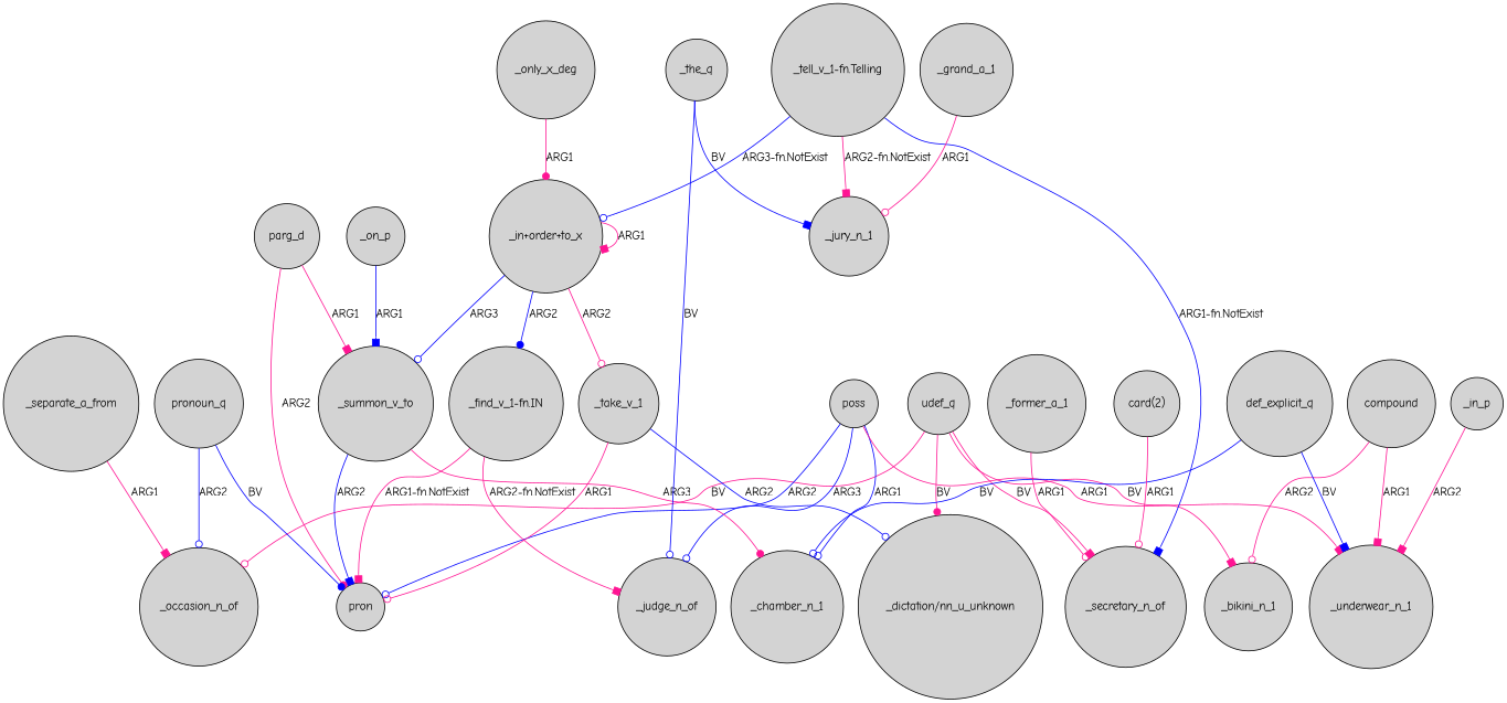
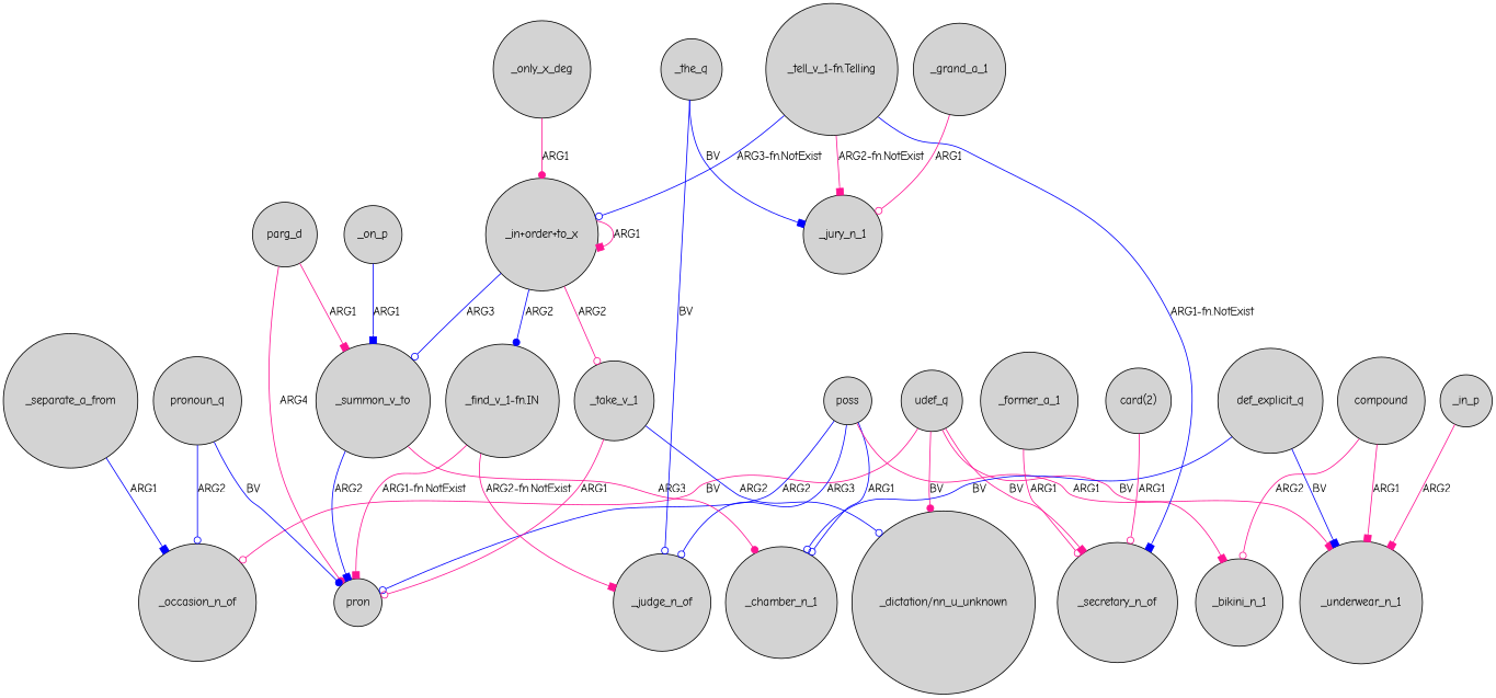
  digraph {
    fontname="Comic Neue"
    node [fontname="Comic Neue" shape=circle style=filled]
    edge [arrowhead=odot color=deeppink fontname="Comic Neue"]
    udef_q
    _occasion_n_of
    _secretary_n_of
    _bikini_n_1
    "_dictation/nn_u_unknown"
    poss
    _chamber_n_1
    pron
    _underwear_n_1
    _judge_n_of
    "_find_v_1-fn.IN"
    compound
    "_in+order+to_x"
    _take_v_1
    _summon_v_to
    _on_p
    _the_q
    _jury_n_1
    def_explicit_q
    "_tell_v_1-fn.Telling"
    parg_d
    _only_x_deg
    _grand_a_1
    pronoun_q
    _former_a_1
    _in_p
    _separate_a_from
    "card(2)"
    udef_q -> _occasion_n_of [label=BV]
    udef_q -> _secretary_n_of [arrowhead=box label=BV]
    udef_q -> _bikini_n_1 [arrowhead=box label=BV]
    udef_q -> "_dictation/nn_u_unknown" [arrowhead=dot label=BV]
    poss -> _chamber_n_1 [color=blue label=ARG1]
    poss -> pron [color=blue label=ARG2]
    poss -> _underwear_n_1 [arrowhead=box label=ARG1]
    poss -> _judge_n_of [color=blue label=ARG3]
    "_find_v_1-fn.IN" -> pron [arrowhead=box label="ARG1-fn.NotExist"]
    "_find_v_1-fn.IN" -> _judge_n_of [arrowhead=box label="ARG2-fn.NotExist"]
    compound -> _bikini_n_1 [label=ARG2]
    compound -> _underwear_n_1 [arrowhead=box label=ARG1]
    "_in+order+to_x" -> "_find_v_1-fn.IN" [arrowhead=dot color=blue label=ARG2]
    "_in+order+to_x" -> "_in+order+to_x" [arrowhead=box label=ARG1]
    "_in+order+to_x" -> _take_v_1 [label=ARG2]
    "_in+order+to_x" -> _summon_v_to [color=blue label=ARG3]
    _take_v_1 -> "_dictation/nn_u_unknown" [color=blue label=ARG2]
    _take_v_1 -> pron [label=ARG1]
    _summon_v_to -> _chamber_n_1 [arrowhead=dot label=ARG3]
    _summon_v_to -> pron [arrowhead=box color=blue label=ARG2]
    _on_p -> _summon_v_to [arrowhead=box color=blue label=ARG1]
    _the_q -> _judge_n_of [color=blue label=BV]
    _the_q -> _jury_n_1 [arrowhead=box color=blue label=BV]
    def_explicit_q -> _chamber_n_1 [color=blue label=BV]
    def_explicit_q -> _underwear_n_1 [arrowhead=box color=blue label=BV]
    "_tell_v_1-fn.Telling" -> _secretary_n_of [arrowhead=box color=blue label="ARG1-fn.NotExist"]
    "_tell_v_1-fn.Telling" -> "_in+order+to_x" [color=blue label="ARG3-fn.NotExist"]
    "_tell_v_1-fn.Telling" -> _jury_n_1 [arrowhead=box label="ARG2-fn.NotExist"]
-   parg_d -> pron [arrowhead=dot label=ARG2]
+   parg_d -> pron [arrowhead=dot label=ARG4]
    parg_d -> _summon_v_to [arrowhead=box label=ARG1]
    _only_x_deg -> "_in+order+to_x" [arrowhead=dot label=ARG1]
    _grand_a_1 -> _jury_n_1 [label=ARG1]
    pronoun_q -> _occasion_n_of [color=blue label=ARG2]
    pronoun_q -> pron [arrowhead=dot color=blue label=BV]
    _former_a_1 -> _secretary_n_of [label=ARG1]
    _in_p -> _underwear_n_1 [arrowhead=box label=ARG2]
-   _separate_a_from -> _occasion_n_of [arrowhead=box label=ARG1]
+   _separate_a_from -> _occasion_n_of [arrowhead=box color=blue label=ARG1]
    "card(2)" -> _secretary_n_of [label=ARG1]
  }
